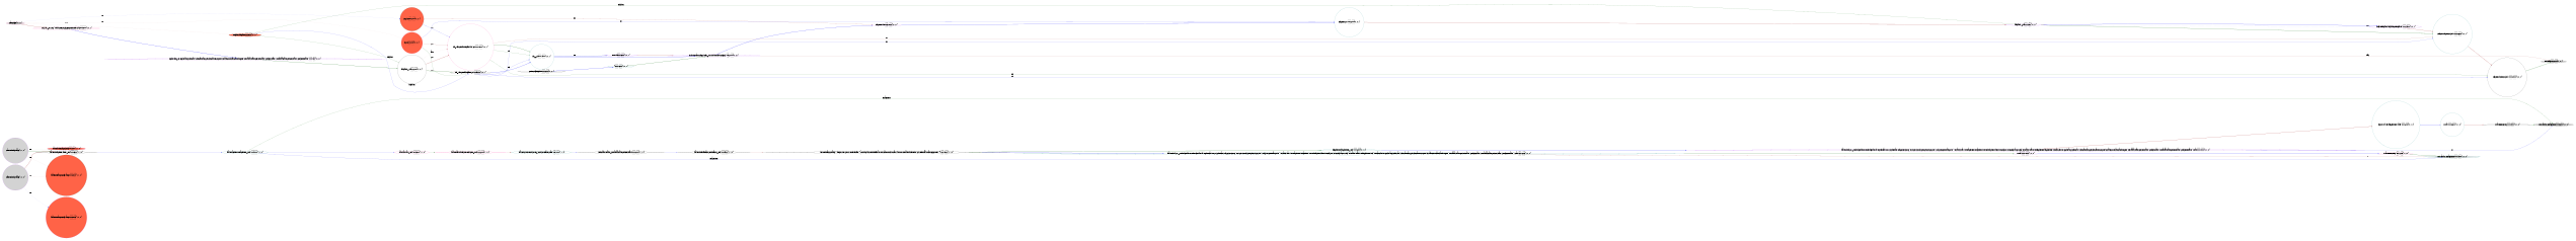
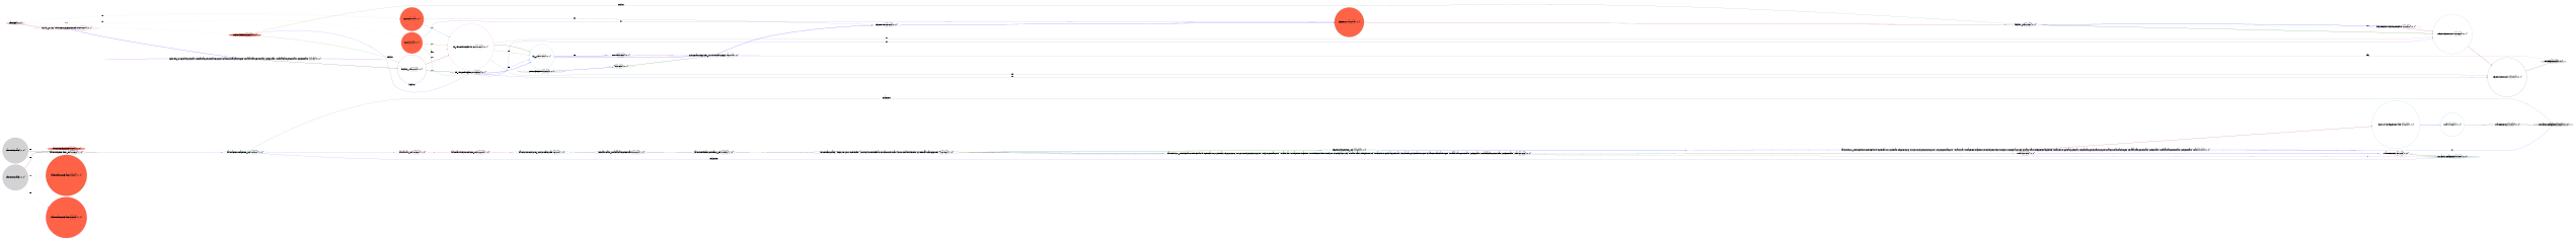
  digraph {
    rankdir=LR
    node [color=black fillcolor=white shape=diamond style=filled]
    edge [arrowhead=onormal color=blue style=bold]
    n1 [color=purple fillcolor=lightgray label="createMembershipManager['0', '1', '0']" shape=circle]
    n2 [color=purple fillcolor=tomato label="final DistributionConfigImpl config@@@2@@@['0', '1', '0']" shape=ellipse]
    n3 [label="final MembershipListener listener = mock()@@@3@@@['1', '1', '0']"]
    n4 [fillcolor=tomato label="final RemoteTransportConfig transport@@@2@@@['1', '1', '0']" shape=circle]
    n5 [color=teal label="final MessageListener messageListener = mock()@@@4@@@['1', '1', '0']" shape=ellipse]
    n6 [label="bindAddress != null@@@8@@@['0', '0', '1']" shape=circle]
    n7 [label="info = client.getInfo(bindAddress,port)@@@9@@@['0', '0', '1']" shape=ellipse]
    n8 [color=deeppink label="info = client.getInfo(toInetAddress(host),port)@@@12@@@['0', '0', '1']" shape=circle]
    n9 [color=teal label="config.setWorkingDirectory(info(0()@@@26@@@['0', '0', '1']" shape=circle]
    n10 [label="config.setProductDirectory(info(1()@@@27@@@['0', '0', '1']" shape=circle]
    n11 [color=teal label="info == null@@@14@@@['0', '0', '1']" shape=circle]
    n12 [color=teal label="{}@@@18@@@['0', '0', '1']"]
    n13 [color=purple label="DistributionLocatorConfigImpl config = new DistributionLocatorConfigImpl()@@@20@@@['0', '0', '1']"]
    n14 [color=purple label="config.setHost(host)@@@21@@@['0', '0', '1']" shape=ellipse]
    n15 [fillcolor=lightgray label="return config@@@28@@@['0', '0', '1']" shape=ellipse]
    n16 [color=teal label="m1.start()@@@23@@@['0', '1', '0']" shape=circle]
    n17 [label="m1.startEventProcessing()@@@24@@@['0', '1', '0']"]
    n18 [fillcolor=lightgray label="return Pair.of(m1,messageListener)@@@25@@@['0', '1', '0']" shape=ellipse]
    n19 [label="final MemberIdentifierFactory memberFactory = mock()@@@9@@@['1', '1', '0']"]
    n20 [label="when(memberFactory.create(isA())).thenAnswer(new Answer<MemberIdentifier>(){@Override public MemberIdentifier answer(InvocationOnMock invocation){return new InternalDistributedMember((GMSMemberData)invocation.getArgument(0))}})@@@10@@@['1', '1', '0']"]
    n21 [color=teal label="LifecycleListener lifeCycleListener = mock()@@@16@@@['0', '1', '0']"]
    n22 [color=teal label="final Membership m1 = MembershipBuilder.newMembershipBuilder(null).setAuthenticator(new GMSAuthenticator(config.getSecurityProps(),securityService,mockSystem.getSecurityLogWriter(),mockSystem.getInternalLogWriter())).setStatistics(stats1).setMessageListener(messageListener).setMembershipListener(listener).setConfig(new ServiceConfig(transport,config)).setSerializer(serializer).setLifecycleListener(mock()).setLocatorClient(new TcpClient(asTcpSocketCreator(SocketCreatorFactory.getSocketCreatorForComponent(SecurableCommunicationChannel.LOCATOR)),InternalDataSerializer.getDSFIDSerializer().getObjectSerializer(),InternalDataSerializer.getDSFIDSerializer().getObjectDeserializer())).create()@@@16@@@['1', '0', '0']"]
    n23 [color=purple fillcolor=tomato label="final RemoteTransportConfig transport@@@2@@@['1', '0', '0']" shape=circle]
    n24 [color=deeppink label="final InternalDistributedSystem mockSystem = mock()@@@6@@@['1', '1', '0']"]
    n25 [color=teal label="final SecurityService securityService = SecurityServiceFactory.create()@@@7@@@['1', '1', '0']" shape=ellipse]
    n26 [label="DSFIDSerializer serializer = InternalDataSerializer.getDSFIDSerializer()@@@8@@@['1', '1', '0']"]
    n27 [color=purple label="m1.start()@@@17@@@['1', '0', '0']" shape=ellipse]
    n28 [color=deeppink label="m1.startEventProcessing()@@@18@@@['1', '0', '0']" shape=ellipse]
    n29 [color=teal fillcolor=lightgray label="return Pair.of(m1,messageListener)@@@19@@@['1', '0', '0']"]
    n30 [color=deeppink fillcolor=tomato label="int port@@@2@@@['0', '0', '1']" shape=circle]
-   n31 [color=teal label="config.setPort(port)@@@22@@@['0', '0', '1']" shape=circle]
+   n31 [color=teal fillcolor=tomato label="config.setPort(port)@@@22@@@['0', '0', '1']" shape=circle]
    n32 [color=purple label="bindAddress != null@@@23@@@['0', '0', '1']"]
    n33 [color=deeppink fillcolor=lightgray label="createConfigFor['0', '0', '1']" shape=ellipse]
    n34 [fillcolor=tomato label="String host@@@2@@@['0', '0', '1']" shape=circle]
    n35 [color=deeppink label="String(( info = new String((((edu.fdu.CPPDG.tinypdg.pe.ExpressionInfo@12f793@@@3@@@['0', '0', '1']" shape=ellipse]
    n36 [fillcolor=tomato label="InetAddress bindAddress@@@2@@@['0', '0', '1']" shape=ellipse]
    n37 [color=purple label="TcpClient client = new TcpClient(asTcpSocketCreator(SocketCreatorFactory.getSocketCreatorForComponent(SecurableCommunicationChannel.LOCATOR)),InternalDataSerializer.getDSFIDSerializer().getObjectSerializer(),InternalDataSerializer.getDSFIDSerializer().getObjectDeserializer())@@@7@@@['0', '0', '1']"]
    n38 [color=purple label="return null@@@15@@@['0', '0', '1']"]
    n39 [color=teal label="doAnswer(null).when(lifeCycleListener).started()@@@18@@@['0', '1', '0']" shape=circle]
    n40 [color=purple label="config.setBindAddress(bindAddress.getHostAddress())@@@24@@@['0', '0', '1']" shape=ellipse]
    n41 [color=purple label="final Membership m1 = MembershipBuilder.newMembershipBuilder(null).setAuthenticator(new GMSAuthenticator(config.getSecurityProps(),securityService,mockSystem.getSecurityLogWriter(),mockSystem.getInternalLogWriter())).setStatistics(stats1).setMessageListener(messageListener).setMembershipListener(listener).setConfig(new ServiceConfig(transport,config)).setSerializer(serializer).setLifecycleListener(lifeCycleListener).setLocatorClient(new TcpClient(asTcpSocketCreator(SocketCreatorFactory.getSocketCreatorForComponent(SecurableCommunicationChannel.LOCATOR)),InternalDataSerializer.getDSFIDSerializer().getObjectSerializer(),InternalDataSerializer.getDSFIDSerializer().getObjectDeserializer())).create()@@@17@@@['0', '1', '0']"]
    n42 [color=deeppink label="final DMStats stats1 = mock()@@@5@@@['1', '1', '0']" shape=ellipse]
    n43 [color=purple fillcolor=lightgray label="createMembershipManager['1', '0', '0']" shape=circle]
    n44 [label="GemFireConfigException e@@@18@@@['0', '0', '1']"]
    n1 -> n2 [color=darkgreen label=true style=dotted]
    n1 -> n3 [arrowhead=diamond color=darkgreen]
    n1 -> n4 [arrowhead=tee color=brown label=true style=dotted]
    n3 -> n5 [arrowhead=tee]
    n5 -> n18 [arrowhead=diamond color=darkgreen label=messageListener style=solid]
    n5 -> n29 [arrowhead=diamond label=messageListener style=solid]
    n5 -> n42
    n6 -> n7 [color=brown label=true style=dotted]
    n6 -> n7 [color=darkgreen]
    n6 -> n8 [arrowhead=tee color=brown]
    n6 -> n8 [arrowhead=diamond color=brown label=false style=dotted]
    n7 -> n9 [arrowhead=diamond label=info style=solid]
    n7 -> n10 [arrowhead=diamond label=info style=solid]
    n7 -> n11 [arrowhead=diamond]
    n7 -> n11 [arrowhead=diamond label=info style=solid]
    n8 -> n9 [arrowhead=tee color=brown label=info style=solid]
    n8 -> n10 [arrowhead=diamond color=darkgreen label=info style=solid]
    n8 -> n11 [color=darkgreen]
    n8 -> n11 [arrowhead=tee color=darkgreen label=info style=solid]
    n9 -> n10 [arrowhead=tee color=brown]
    n10 -> n15 [arrowhead=tee color=darkgreen]
    n11 -> n13 [arrowhead=diamond]
    n11 -> n38
    n11 -> n38 [color=darkgreen label=true style=dotted]
    n12 -> n13 [color=darkgreen]
    n13 -> n14 [arrowhead=tee]
    n13 -> n15 [arrowhead=tee color=brown label=config style=solid]
    n14 -> n31 [arrowhead=tee]
    n16 -> n17 [arrowhead=tee color=brown]
    n17 -> n18 [arrowhead=tee color=darkgreen]
    n19 -> n20 [color=brown]
    n20 -> n21 [arrowhead=diamond color=darkgreen]
    n20 -> n22 [arrowhead=diamond]
    n21 -> n41 [arrowhead=diamond]
    n22 -> n27 [arrowhead=diamond color=darkgreen]
    n22 -> n29 [color=brown label=m1 style=solid]
    n24 -> n25 [arrowhead=diamond color=brown]
    n25 -> n26
    n26 -> n19
    n27 -> n28 [arrowhead=diamond]
    n28 -> n29 [arrowhead=diamond color=darkgreen]
    n30 -> n7 [color=darkgreen label=port style=solid]
    n30 -> n8 [arrowhead=tee color=brown label=port style=solid]
    n30 -> n31 [label=port style=solid]
    n31 -> n32 [arrowhead=diamond color=brown]
    n32 -> n9 [arrowhead=tee color=darkgreen]
    n32 -> n40 [label=true style=dotted]
    n32 -> n40 [arrowhead=diamond]
    n33 -> n30 [color=brown label=true style=dotted]
    n33 -> n34 [arrowhead=diamond label=true style=dotted]
    n33 -> n35 [color=brown]
    n33 -> n36 [color=brown label=true style=dotted]
    n34 -> n8 [arrowhead=tee label=host style=solid]
    n34 -> n14 [arrowhead=tee color=brown label=host style=solid]
    n35 -> n37 [arrowhead=diamond]
    n36 -> n6 [color=darkgreen label=bindAddress style=solid]
    n36 -> n7 [arrowhead=diamond label=bindAddress style=solid]
    n36 -> n32 [color=darkgreen label=bindAddress style=solid]
    n37 -> n6 [arrowhead=tee color=darkgreen]
    n38 -> n13 [color=brown]
    n39 -> n16
    n40 -> n9 [arrowhead=tee color=brown]
    n41 -> n18 [label=m1 style=solid]
    n41 -> n39 [arrowhead=tee color=brown]
    n42 -> n24 [arrowhead=tee color=darkgreen]
    n43 -> n3 [color=brown]
    n43 -> n4 [arrowhead=tee color=brown label=true style=dotted]
    n43 -> n23 [arrowhead=diamond label=true style=dotted]
    n44 -> n12 [arrowhead=diamond]
  }
